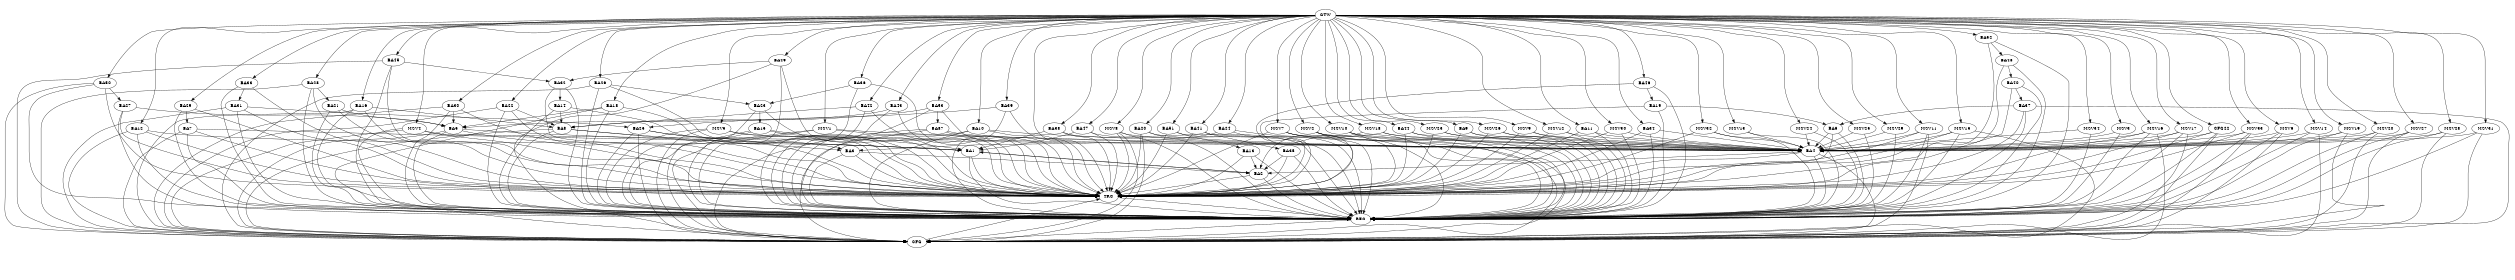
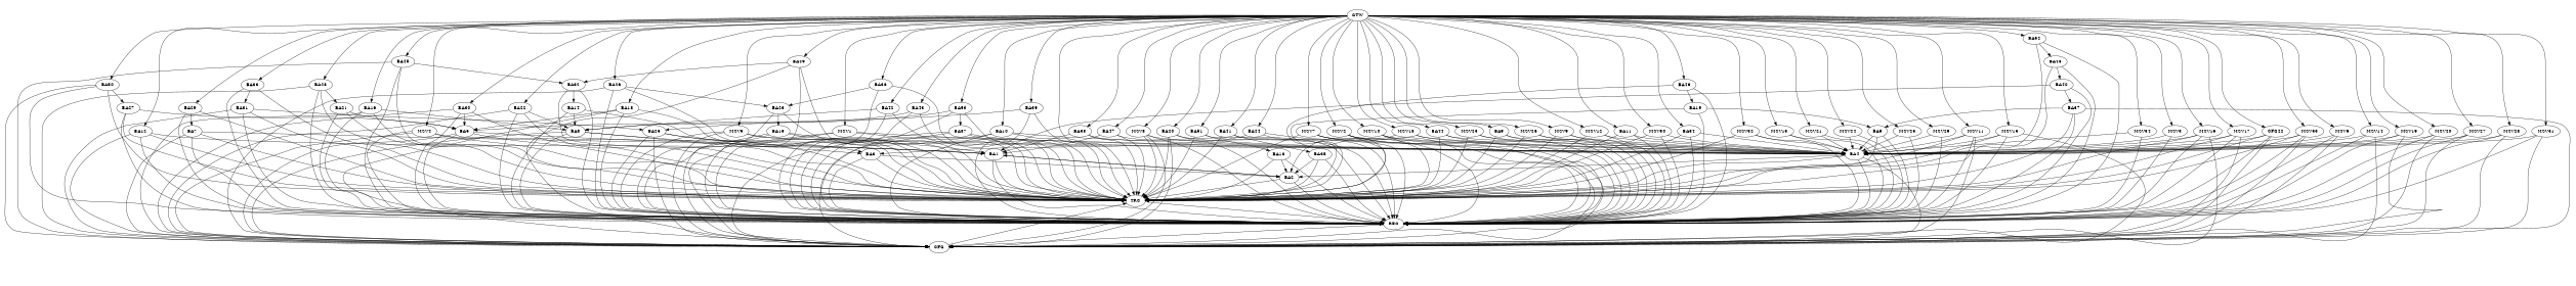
  strict digraph {
    n1 [label=BA1]
    n2 [label=BA2]
    n3 [label=REG]
    n4 [label=TRC]
    n5 [label=CFG]
    n6 [label=BA3]
    n7 [label=BA4]
    n8 [label=BA5]
    n9 [label=BA6]
    n10 [label=BA7]
    n11 [label=BA8]
    n12 [label=BA9]
    n13 [label=BA10]
    n14 [label=BA11]
    n15 [label=BA12]
    n16 [label=BA13]
    n17 [label=BA14]
    n18 [label=BA15]
    n19 [label=BA16]
    n20 [label=BA87]
    n21 [label=BA18]
    n22 [label=BA19]
    n23 [label=BA20]
    n24 [label=BA21]
    n25 [label=BA22]
    n26 [label=BA23]
    n27 [label=BA24]
    n28 [label=BA25]
    n29 [label=BA26]
    n30 [label=BA27]
    n31 [label=BA28]
    n32 [label=BA29]
    n33 [label=BA30]
    n34 [label=BA31]
    n35 [label=BA32]
    n36 [label=BA33]
    n37 [label=BA34]
    n38 [label=BA35]
    n39 [label=BA36]
    n40 [label=BA37]
    n41 [label=BA38]
    n42 [label=BA39]
    n43 [label=BA40]
    n44 [label=BA41]
    n45 [label=BA42]
    n46 [label=BA43]
    n47 [label=BA44]
    n48 [label=BA45]
    n49 [label=BA46]
    n50 [label=BA47]
    n51 [label=BA48]
    n52 [label=BA49]
    n53 [label=BA50]
    n54 [label=BA51]
    n55 [label=BA52]
    n56 [label=BA53]
    n57 [label=GTW]
    n58 [label=MSV1]
    n59 [label=MSV2]
    n60 [label=MSV3]
    n61 [label=MSV4]
    n62 [label=MSV5]
    n63 [label=MSV6]
    n64 [label=MSV7]
    n65 [label=MSV8]
    n66 [label=MSV9]
    n67 [label=MSV10]
    n68 [label=MSV11]
    n69 [label=MSV12]
    n70 [label=MSV13]
    n71 [label=MSV14]
    n72 [label=MSV15]
    n73 [label=MSV16]
    n74 [label=MSV17]
    n75 [label=MSV18]
    n76 [label=MSV19]
    n77 [label=MSV20]
+   n78 [label=MSV21]
    n79 [label=CFG22]
    n80 [label=MSV23]
    n81 [label=MSV24]
    n82 [label=MSV25]
    n83 [label=MSV26]
    n84 [label=MSV27]
    n85 [label=MSV28]
    n86 [label=MSV29]
    n87 [label=MSV30]
    n88 [label=MSV31]
    n89 [label=MSV32]
    n90 [label=MSV33]
    n91 [label=MSV34]
    n1 -> n2
    n1 -> n3
    n1 -> n4
    n2 -> n1
    n2 -> n3
    n2 -> n4
    n3 -> n5
    n4 -> n3
    n5 -> n4
    n6 -> n2
    n6 -> n3
    n6 -> n4
    n7 -> n2
    n7 -> n3
    n7 -> n4
    n7 -> n5
    n8 -> n1
    n8 -> n3
    n8 -> n4
    n8 -> n5
    n9 -> n3
    n9 -> n4
    n9 -> n7
    n10 -> n1
    n10 -> n3
    n10 -> n4
    n10 -> n5
    n11 -> n3
    n11 -> n4
    n11 -> n5
    n11 -> n6
    n12 -> n3
    n12 -> n4
    n12 -> n7
    n13 -> n3
    n13 -> n4
    n13 -> n5
    n13 -> n7
    n14 -> n3
    n14 -> n4
    n14 -> n7
    n15 -> n1
    n15 -> n3
    n15 -> n4
    n15 -> n5
    n16 -> n2
    n16 -> n3
    n16 -> n4
    n17 -> n3
    n17 -> n4
    n17 -> n11
    n18 -> n1
    n18 -> n3
    n18 -> n4
    n18 -> n5
    n19 -> n3
    n19 -> n4
    n19 -> n5
    n19 -> n11
    n20 -> n3
    n20 -> n4
    n20 -> n5
    n20 -> n7
    n21 -> n3
    n21 -> n4
    n21 -> n5
    n21 -> n8
    n22 -> n3
    n22 -> n4
    n22 -> n9
    n23 -> n3
    n23 -> n4
    n23 -> n5
    n23 -> n7
    n24 -> n3
    n24 -> n4
    n24 -> n8
    n25 -> n3
    n25 -> n4
    n25 -> n5
    n25 -> n11
    n26 -> n3
    n26 -> n4
    n26 -> n18
    n27 -> n3
    n27 -> n4
    n27 -> n6
    n28 -> n3
    n28 -> n4
    n28 -> n5
    n28 -> n6
    n29 -> n3
    n29 -> n4
    n29 -> n5
    n29 -> n26
    n30 -> n3
    n30 -> n4
    n30 -> n8
    n31 -> n3
    n31 -> n4
    n31 -> n5
    n31 -> n24
    n32 -> n3
    n32 -> n4
    n32 -> n10
    n33 -> n3
    n33 -> n4
    n33 -> n5
    n33 -> n8
    n34 -> n3
    n34 -> n4
    n34 -> n5
    n34 -> n28
    n35 -> n3
    n35 -> n4
    n35 -> n17
    n36 -> n3
    n36 -> n4
    n36 -> n34
    n37 -> n3
    n37 -> n4
    n37 -> n7
    n38 -> n2
    n38 -> n3
    n38 -> n4
    n39 -> n3
    n39 -> n4
    n39 -> n26
    n40 -> n3
    n40 -> n4
    n40 -> n5
    n40 -> n9
    n41 -> n1
    n41 -> n3
    n41 -> n4
    n42 -> n3
    n42 -> n4
    n42 -> n28
    n43 -> n3
-   n43 -> n4
+   n43 -> n1
    n43 -> n40
    n44 -> n3
    n44 -> n4
    n44 -> n38
    n45 -> n3
    n45 -> n4
    n45 -> n11
    n46 -> n3
    n46 -> n4
    n46 -> n8
    n47 -> n3
    n47 -> n4
    n47 -> n7
    n48 -> n3
    n48 -> n4
    n48 -> n5
    n48 -> n35
    n49 -> n3
    n49 -> n4
    n49 -> n22
    n50 -> n1
    n50 -> n3
    n50 -> n4
    n51 -> n3
    n51 -> n4
    n51 -> n43
    n52 -> n3
    n52 -> n4
    n52 -> n5
    n52 -> n35
    n53 -> n3
    n53 -> n4
    n53 -> n5
    n53 -> n30
    n54 -> n3
    n54 -> n4
    n54 -> n16
    n55 -> n3
    n55 -> n4
    n55 -> n51
    n56 -> n3
    n56 -> n4
    n56 -> n11
    n56 -> n20
    n57 -> n4
    n57 -> n12
    n57 -> n13
    n57 -> n14
    n57 -> n15
    n57 -> n19
    n57 -> n21
    n57 -> n23
    n57 -> n25
    n57 -> n27
    n57 -> n29
    n57 -> n31
    n57 -> n32
    n57 -> n33
    n57 -> n36
    n57 -> n37
    n57 -> n39
    n57 -> n41
    n57 -> n42
    n57 -> n44
    n57 -> n45
    n57 -> n46
    n57 -> n47
    n57 -> n48
    n57 -> n49
    n57 -> n50
    n57 -> n52
    n57 -> n53
    n57 -> n54
    n57 -> n55
    n57 -> n56
    n57 -> n58
    n57 -> n59
    n57 -> n60
    n57 -> n61
    n57 -> n62
    n57 -> n63
    n57 -> n64
    n57 -> n65
    n57 -> n66
    n57 -> n67
    n57 -> n68
    n57 -> n69
    n57 -> n70
    n57 -> n71
    n57 -> n72
    n57 -> n73
    n57 -> n74
    n57 -> n75
    n57 -> n76
    n57 -> n77
+   n57 -> n78
    n57 -> n79
    n57 -> n80
    n57 -> n81
    n57 -> n82
    n57 -> n83
    n57 -> n84
    n57 -> n85
    n57 -> n86
    n57 -> n87
    n57 -> n88
    n57 -> n89
    n57 -> n90
    n57 -> n91
    n58 -> n3
    n58 -> n4
    n58 -> n5
    n58 -> n7
    n59 -> n3
    n59 -> n4
    n59 -> n5
    n59 -> n7
    n60 -> n3
    n60 -> n7
    n61 -> n3
    n61 -> n4
    n61 -> n5
    n61 -> n7
    n62 -> n3
    n62 -> n4
    n62 -> n5
    n62 -> n7
    n63 -> n3
    n63 -> n5
    n63 -> n7
    n64 -> n3
    n64 -> n4
    n64 -> n5
    n64 -> n7
    n65 -> n3
    n65 -> n4
    n65 -> n5
    n65 -> n7
    n66 -> n3
    n66 -> n4
    n66 -> n7
    n67 -> n3
    n67 -> n4
    n67 -> n7
    n68 -> n3
    n68 -> n4
    n68 -> n5
    n68 -> n7
    n69 -> n3
    n69 -> n4
    n69 -> n7
    n70 -> n3
    n70 -> n7
    n71 -> n3
    n71 -> n5
    n71 -> n7
    n72 -> n3
    n72 -> n4
    n72 -> n5
    n72 -> n7
    n73 -> n3
    n73 -> n4
    n73 -> n5
    n73 -> n7
    n74 -> n3
    n74 -> n4
    n74 -> n5
    n74 -> n7
    n75 -> n2
    n75 -> n3
    n75 -> n7
    n76 -> n3
    n76 -> n5
    n76 -> n7
    n77 -> n3
    n77 -> n5
    n77 -> n7
+   n78 -> n3
+   n78 -> n7
    n79 -> n3
    n79 -> n4
    n79 -> n5
    n79 -> n7
    n80 -> n3
    n80 -> n4
    n80 -> n7
    n81 -> n3
    n81 -> n7
    n82 -> n3
    n82 -> n7
    n83 -> n3
    n83 -> n4
    n83 -> n7
    n84 -> n3
    n84 -> n5
    n84 -> n7
    n85 -> n3
    n85 -> n5
    n85 -> n7
    n86 -> n3
    n86 -> n7
    n87 -> n3
    n87 -> n4
    n87 -> n7
    n88 -> n3
    n88 -> n5
    n88 -> n7
    n89 -> n3
    n89 -> n4
    n89 -> n7
    n90 -> n3
    n90 -> n4
    n90 -> n5
    n90 -> n7
    n91 -> n3
    n91 -> n7
  }
